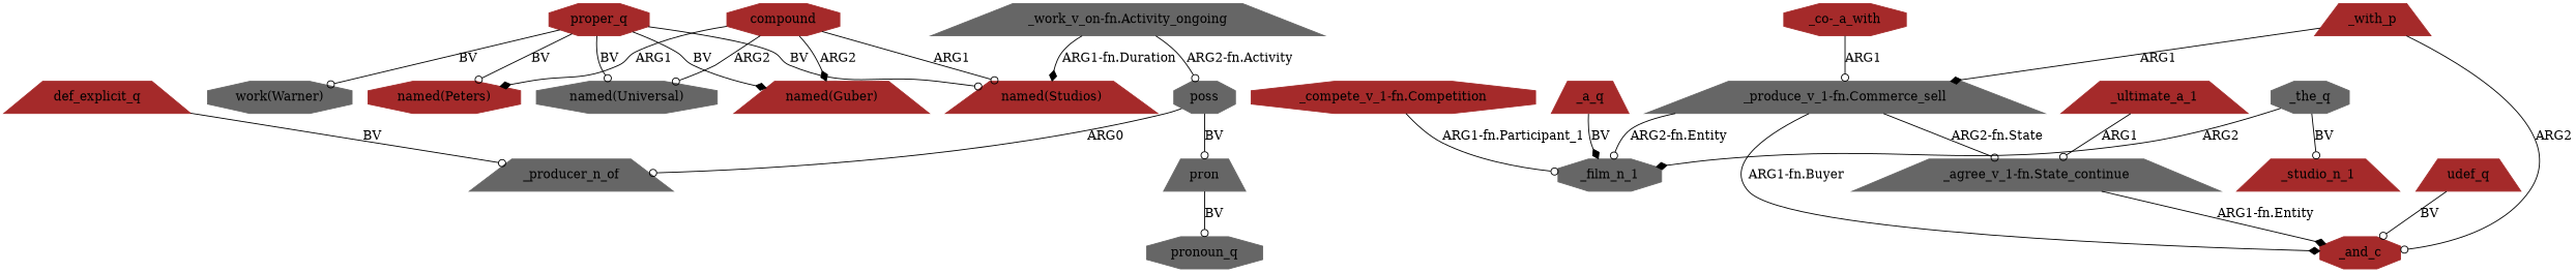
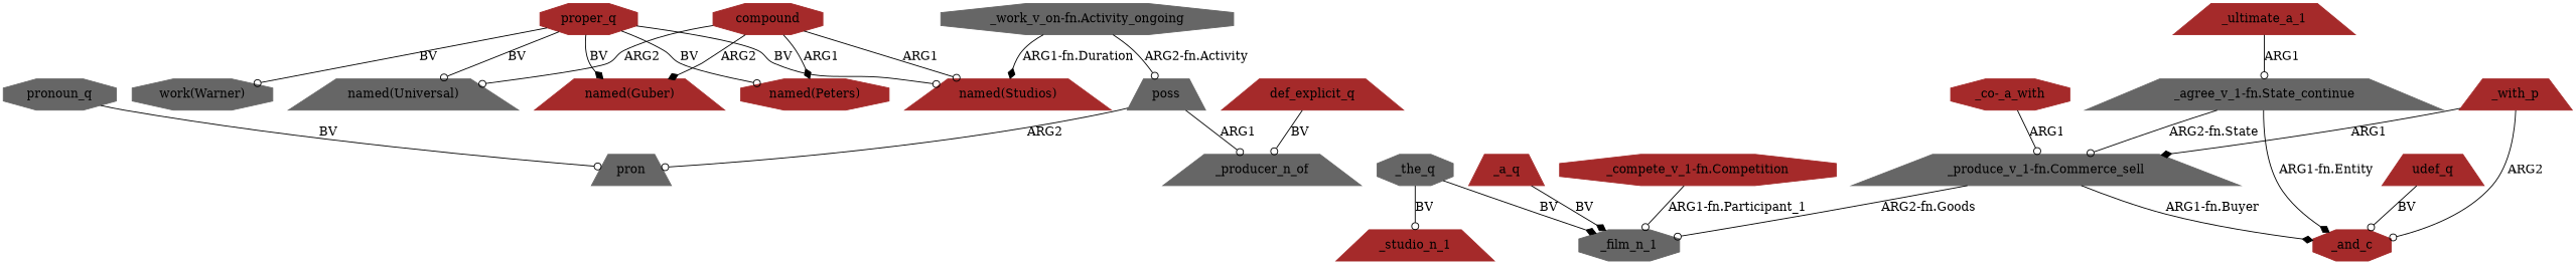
  digraph {
    node [color=brown shape=trapezium style=filled]
    edge [arrowhead=odot]
-   "_work_v_on-fn.Activity_ongoing" [color=gray40]
+   "_work_v_on-fn.Activity_ongoing" [color=gray40 shape=octagon]
    "named(Studios)"
-   poss [color=gray40 shape=octagon]
+   poss [color=gray40]
    _film_n_1 [color=gray40 shape=octagon]
    proper_q [shape=octagon]
-   "named(Universal)" [color=gray40 shape=octagon]
+   "named(Universal)" [color=gray40]
    "named(Peters)" [shape=octagon]
    "named(Guber)"
    n9 [color=gray40 label="work(Warner)" shape=octagon]
    compound [shape=octagon]
    "_co-_a_with" [shape=octagon]
    "_produce_v_1-fn.Commerce_sell" [color=gray40]
    _and_c [shape=octagon]
    _with_p
    "_agree_v_1-fn.State_continue" [color=gray40]
    _a_q
    udef_q
    _the_q [color=gray40 shape=octagon]
    _studio_n_1
    pronoun_q [color=gray40 shape=octagon]
    pron [color=gray40]
    _producer_n_of [color=gray40]
    "_compete_v_1-fn.Competition" [shape=octagon]
    def_explicit_q
    _ultimate_a_1
    "_work_v_on-fn.Activity_ongoing" -> "named(Studios)" [arrowhead=diamond label="ARG1-fn.Duration"]
    "_work_v_on-fn.Activity_ongoing" -> poss [label="ARG2-fn.Activity"]
-   poss -> pron [label=BV]
-   poss -> _producer_n_of [label=ARG0]
+   poss -> pron [label=ARG2]
+   poss -> _producer_n_of [label=ARG1]
    proper_q -> "named(Studios)" [label=BV]
    proper_q -> "named(Universal)" [label=BV]
    proper_q -> "named(Peters)" [label=BV]
    proper_q -> "named(Guber)" [arrowhead=diamond label=BV]
    proper_q -> n9 [label=BV]
    compound -> "named(Studios)" [label=ARG1]
    compound -> "named(Universal)" [label=ARG2]
    compound -> "named(Peters)" [arrowhead=diamond label=ARG1]
    compound -> "named(Guber)" [arrowhead=diamond label=ARG2]
    "_co-_a_with" -> "_produce_v_1-fn.Commerce_sell" [label=ARG1]
-   "_produce_v_1-fn.Commerce_sell" -> _film_n_1 [label="ARG2-fn.Entity"]
+   "_produce_v_1-fn.Commerce_sell" -> _film_n_1 [label="ARG2-fn.Goods"]
    "_produce_v_1-fn.Commerce_sell" -> _and_c [arrowhead=diamond label="ARG1-fn.Buyer"]
    _with_p -> "_produce_v_1-fn.Commerce_sell" [arrowhead=diamond label=ARG1]
    _with_p -> _and_c [label=ARG2]
-   "_produce_v_1-fn.Commerce_sell" -> "_agree_v_1-fn.State_continue" [label="ARG2-fn.State"]
+   "_agree_v_1-fn.State_continue" -> "_produce_v_1-fn.Commerce_sell" [label="ARG2-fn.State"]
    "_agree_v_1-fn.State_continue" -> _and_c [arrowhead=diamond label="ARG1-fn.Entity"]
    _a_q -> _film_n_1 [arrowhead=diamond label=BV]
    udef_q -> _and_c [label=BV]
-   _the_q -> _film_n_1 [arrowhead=diamond label=ARG2]
+   _the_q -> _film_n_1 [arrowhead=diamond label=BV]
    _the_q -> _studio_n_1 [label=BV]
-   pron -> pronoun_q [label=BV]
+   pronoun_q -> pron [label=BV]
    "_compete_v_1-fn.Competition" -> _film_n_1 [label="ARG1-fn.Participant_1"]
    def_explicit_q -> _producer_n_of [label=BV]
    _ultimate_a_1 -> "_agree_v_1-fn.State_continue" [label=ARG1]
  }
